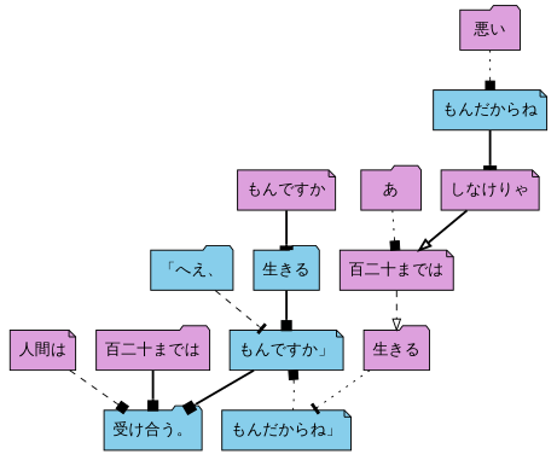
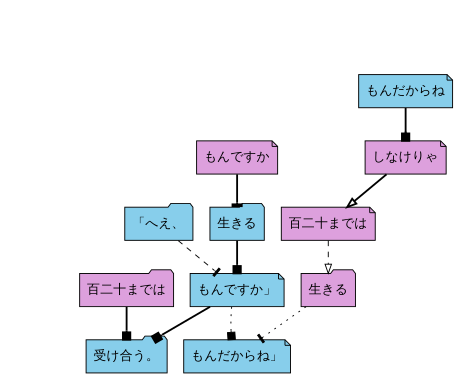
  digraph {
    node [fillcolor=plum shape=note style=filled]
    edge [arrowhead=box style=bold]
-   n1 [label="人間は"]
    n2 [fillcolor=skyblue label="受け合う。" shape=folder]
-   n3 [label="悪い" shape=folder]
    n4 [fillcolor=skyblue label="もんだからね"]
    n5 [label="しなけりゃ"]
    n6 [label="百二十までは"]
    n7 [label="生きる" shape=folder]
-   n8 [label="あ" shape=folder]
    n9 [fillcolor=skyblue label="もんだからね」"]
    n10 [fillcolor=skyblue label="もんですか」"]
    n11 [fillcolor=skyblue label="「へえ、" shape=folder]
    n12 [label="もんですか"]
    n13 [fillcolor=skyblue label="生きる" shape=folder]
    n14 [label="百二十までは" shape=folder]
-   n1 -> n2 [style=dashed]
-   n3 -> n4 [style=dotted]
-   n4 -> n5 [arrowhead=tee]
+   n4 -> n5
    n5 -> n6 [arrowhead=onormal]
    n6 -> n7 [arrowhead=onormal style=dashed]
    n7 -> n9 [arrowhead=tee style=dotted]
-   n8 -> n6 [style=dotted]
-   n9 -> n10 [style=dotted]
+   n10 -> n9 [style=dotted]
    n10 -> n2
    n11 -> n10 [arrowhead=tee style=dashed]
    n12 -> n13 [arrowhead=tee]
    n13 -> n10
    n14 -> n2
  }
